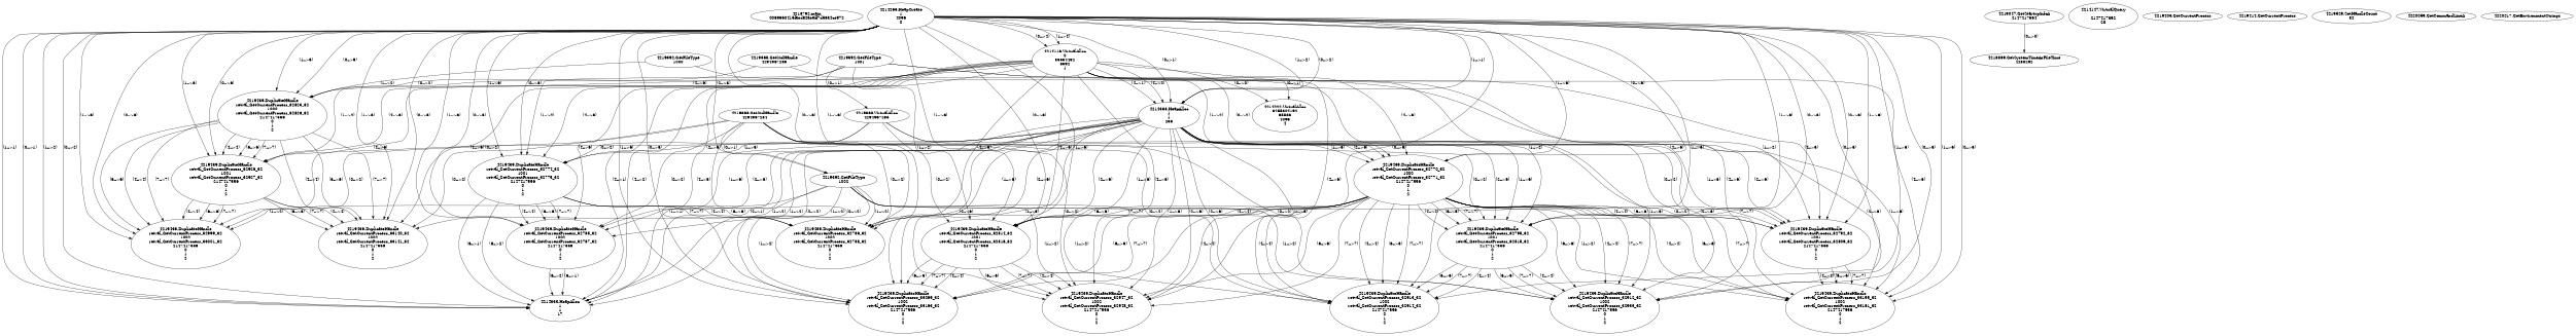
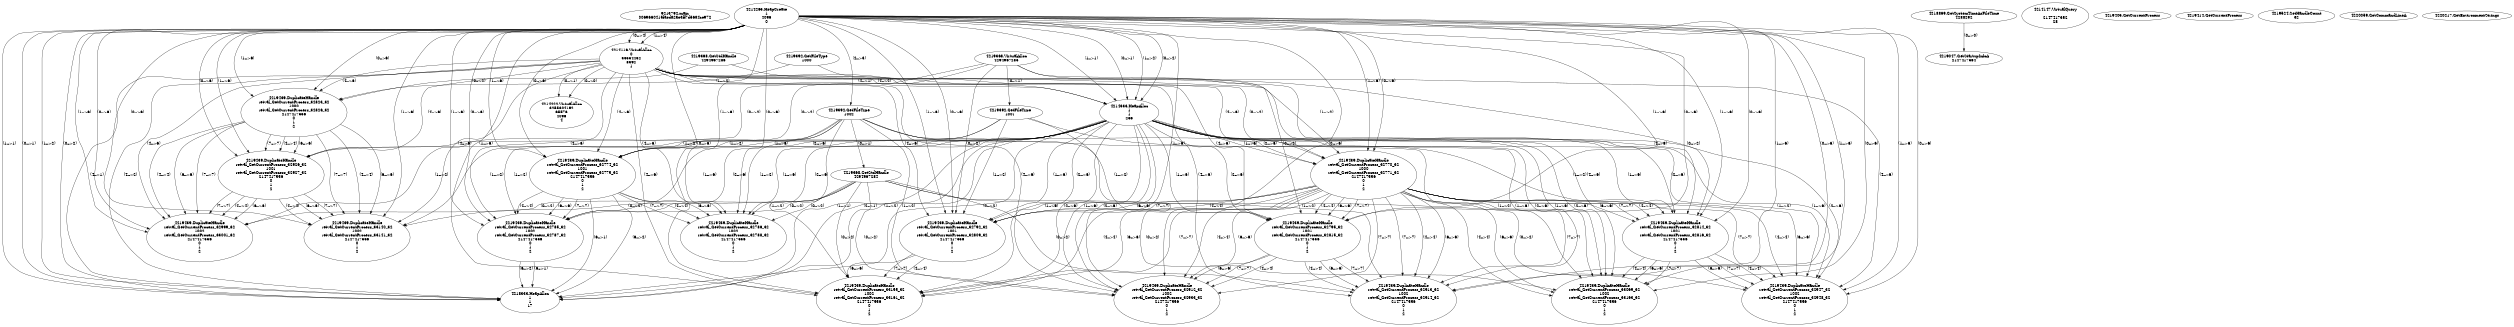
  digraph {
-   n1 [label="4213792.main\n0069660415faeda2ae3ff7d56a4ce972"]
+   n1 [label="9213792.main\n0069660415faeda2ae3ff7d56a4ce972"]
    n2 [label="4214265.HeapCreate\n1\n4096\n0"]
    n3 [label="4214116.VirtualAlloc\n0\n33554432\n8392\n1"]
    n4 [label="4219439.DuplicateHandle\nretval_GetCurrentProcess_32823_32\n1000\nretval_GetCurrentProcess_32826_32\n2147417556\n0\n1\n2"]
    n5 [label="4214333.HeapAlloc\n1\n1\n256"]
    n6 [label="4219439.DuplicateHandle\nretval_GetCurrentProcess_32774_32\n1001\nretval_GetCurrentProcess_32775_32\n2147417556\n0\n1\n2"]
    n7 [label="4219439.DuplicateHandle\nretval_GetCurrentProcess_32785_32\n1002\nretval_GetCurrentProcess_32787_32\n2147417556\n0\n1\n2"]
-   n8 [label="4214333.HeapAlloc\n1\n1\n17"]
+   n8 [label="4218333.HeapAlloc\n1\n1\n17"]
    n9 [label="4219439.DuplicateHandle\nretval_GetCurrentProcess_32786_32\n1002\nretval_GetCurrentProcess_32788_32\n2147417556\n0\n1\n2"]
    n10 [label="4219439.DuplicateHandle\nretval_GetCurrentProcess_32770_32\n1000\nretval_GetCurrentProcess_32771_32\n2147417556\n0\n1\n2"]
    n11 [label="4219439.DuplicateHandle\nretval_GetCurrentProcess_32795_32\n1001\nretval_GetCurrentProcess_32815_32\n2147417556\n0\n1\n2"]
    n12 [label="4219439.DuplicateHandle\nretval_GetCurrentProcess_32912_32\n1002\nretval_GetCurrentProcess_32933_32\n2147417556\n0\n1\n2"]
    n13 [label="4219439.DuplicateHandle\nretval_GetCurrentProcess_32913_32\n1002\nretval_GetCurrentProcess_32914_32\n2147417556\n0\n1\n2"]
    n14 [label="4219439.DuplicateHandle\nretval_GetCurrentProcess_32814_32\n1001\nretval_GetCurrentProcess_32816_32\n2147417556\n0\n1\n2"]
    n15 [label="4219439.DuplicateHandle\nretval_GetCurrentProcess_32947_32\n1002\nretval_GetCurrentProcess_32948_32\n2147417556\n0\n1\n2"]
    n16 [label="4219439.DuplicateHandle\nretval_GetCurrentProcess_32926_32\n1001\nretval_GetCurrentProcess_32927_32\n2147417556\n0\n1\n2"]
    n17 [label="4219439.DuplicateHandle\nretval_GetCurrentProcess_32999_32\n1002\nretval_GetCurrentProcess_33001_32\n2147417556\n0\n1\n2"]
    n18 [label="4219439.DuplicateHandle\nretval_GetCurrentProcess_33140_32\n1002\nretval_GetCurrentProcess_33141_32\n2147417556\n0\n1\n2"]
    n19 [label="4219439.DuplicateHandle\nretval_GetCurrentProcess_32792_32\n1001\nretval_GetCurrentProcess_32809_32\n2147417556\n0\n1\n2"]
    n20 [label="4219439.DuplicateHandle\nretval_GetCurrentProcess_33155_32\n1002\nretval_GetCurrentProcess_33161_32\n2147417556\n0\n1\n2"]
    n21 [label="4219439.DuplicateHandle\nretval_GetCurrentProcess_33069_32\n1002\nretval_GetCurrentProcess_33163_32\n2147417556\n0\n1\n2"]
    n22 [label="4219392.GetFileType\n1002"]
-   n23 [label="4214222.VirtualAlloc\n3255304192\n65536\n4096\n4"]
+   n23 [label="4214222.VirtualAlloc\n3255304192\n65576\n4096\n4"]
    n24 [label="4218869.GetSystemTimeAsFileTime\n4288292"]
    n25 [label="4219047.GetStartupInfoA\n2147417564"]
    n26 [label="4214147.VirtualQuery\n\n2147417352\n28"]
    n27 [label="4219368.GetStdHandle\n4294967286"]
    n28 [label="4219392.GetFileType\n1000"]
    n29 [label="4219405.GetCurrentProcess\n"]
    n30 [label="4219414.GetCurrentProcess\n"]
    n31 [label="4219368.VirtualAlloc\n4294967285"]
    n32 [label="4219392.GetFileType\n1001"]
    n33 [label="4219368.GetStdHandle\n4294967284"]
-   n34 [label="4219529.SetHandleCount\n32"]
+   n34 [label="4219524.SetHandleCount\n32"]
    n35 [label="4220059.GetCommandLineA\n"]
    n36 [label="4220217.GetEnvironmentStrings\n"]
    n2 -> n3 [label="(1-->4)"]
    n2 -> n3 [label="(0-->4)"]
    n2 -> n4 [label="(1-->6)"]
    n2 -> n4 [label="(0-->6)"]
    n2 -> n5 [label="(1-->1)"]
    n2 -> n5 [label="(0-->1)"]
    n2 -> n5 [label="(1-->2)"]
    n2 -> n5 [label="(0-->2)"]
    n2 -> n6 [label="(1-->6)"]
    n2 -> n6 [label="(0-->6)"]
    n2 -> n7 [label="(1-->6)"]
    n2 -> n7 [label="(0-->6)"]
    n2 -> n8 [label="(1-->1)"]
    n2 -> n8 [label="(0-->1)"]
    n2 -> n8 [label="(1-->2)"]
    n2 -> n8 [label="(0-->2)"]
    n2 -> n9 [label="(1-->6)"]
    n2 -> n9 [label="(0-->6)"]
    n2 -> n10 [label="(1-->6)"]
    n2 -> n10 [label="(0-->6)"]
    n2 -> n11 [label="(1-->6)"]
    n2 -> n11 [label="(0-->6)"]
    n2 -> n12 [label="(1-->6)"]
    n2 -> n12 [label="(0-->6)"]
    n2 -> n13 [label="(1-->6)"]
    n2 -> n13 [label="(0-->6)"]
    n2 -> n14 [label="(1-->6)"]
    n2 -> n14 [label="(0-->6)"]
    n2 -> n15 [label="(1-->6)"]
    n2 -> n15 [label="(0-->6)"]
    n2 -> n16 [label="(1-->6)"]
    n2 -> n16 [label="(0-->6)"]
    n2 -> n17 [label="(1-->6)"]
    n2 -> n17 [label="(0-->6)"]
    n2 -> n18 [label="(1-->6)"]
    n2 -> n18 [label="(0-->6)"]
    n2 -> n19 [label="(1-->6)"]
    n2 -> n19 [label="(0-->6)"]
    n2 -> n20 [label="(1-->6)"]
    n2 -> n20 [label="(0-->6)"]
    n2 -> n21 [label="(1-->6)"]
    n2 -> n21 [label="(0-->6)"]
    n2 -> n22 [label="(2-->3)"]
    n3 -> n4 [label="(4-->6)"]
    n3 -> n5 [label="(4-->1)"]
    n3 -> n5 [label="(4-->2)"]
    n3 -> n6 [label="(4-->6)"]
    n3 -> n7 [label="(4-->6)"]
    n3 -> n8 [label="(4-->1)"]
    n3 -> n8 [label="(4-->2)"]
    n3 -> n9 [label="(4-->6)"]
    n3 -> n10 [label="(4-->6)"]
    n3 -> n11 [label="(4-->6)"]
    n3 -> n12 [label="(4-->6)"]
    n3 -> n13 [label="(4-->6)"]
    n3 -> n14 [label="(4-->6)"]
    n3 -> n15 [label="(4-->6)"]
    n3 -> n16 [label="(4-->6)"]
    n3 -> n17 [label="(4-->6)"]
    n3 -> n18 [label="(4-->6)"]
    n3 -> n19 [label="(4-->6)"]
    n3 -> n20 [label="(4-->6)"]
    n3 -> n21 [label="(4-->6)"]
    n3 -> n23 [label="(0-->1)"]
    n3 -> n23 [label="(0-->0)"]
    n4 -> n16 [label="(4-->4)"]
    n4 -> n16 [label="(6-->6)"]
    n4 -> n16 [label="(7-->7)"]
    n4 -> n17 [label="(4-->4)"]
    n4 -> n17 [label="(6-->6)"]
    n4 -> n17 [label="(7-->7)"]
    n4 -> n18 [label="(4-->4)"]
    n4 -> n18 [label="(6-->6)"]
    n4 -> n18 [label="(7-->7)"]
    n5 -> n6 [label="(1-->6)"]
    n5 -> n6 [label="(2-->6)"]
    n5 -> n7 [label="(1-->6)"]
    n5 -> n7 [label="(2-->6)"]
    n5 -> n8 [label="(1-->1)"]
    n5 -> n8 [label="(2-->1)"]
    n5 -> n8 [label="(1-->2)"]
    n5 -> n8 [label="(2-->2)"]
    n5 -> n9 [label="(1-->6)"]
    n5 -> n9 [label="(2-->6)"]
    n5 -> n10 [label="(1-->6)"]
    n5 -> n10 [label="(2-->6)"]
    n5 -> n11 [label="(1-->6)"]
    n5 -> n11 [label="(2-->6)"]
    n5 -> n12 [label="(1-->6)"]
    n5 -> n12 [label="(2-->6)"]
    n5 -> n13 [label="(1-->6)"]
    n5 -> n13 [label="(2-->6)"]
    n5 -> n14 [label="(1-->6)"]
    n5 -> n14 [label="(2-->6)"]
    n5 -> n15 [label="(1-->6)"]
    n5 -> n15 [label="(2-->6)"]
    n5 -> n19 [label="(1-->6)"]
    n5 -> n19 [label="(2-->6)"]
    n5 -> n20 [label="(1-->6)"]
    n5 -> n20 [label="(2-->6)"]
    n5 -> n21 [label="(1-->6)"]
    n5 -> n21 [label="(2-->6)"]
    n6 -> n7 [label="(4-->4)"]
    n6 -> n7 [label="(6-->6)"]
    n6 -> n7 [label="(7-->7)"]
    n6 -> n8 [label="(6-->1)"]
    n6 -> n8 [label="(6-->2)"]
    n6 -> n9 [label="(4-->4)"]
    n6 -> n9 [label="(6-->6)"]
    n6 -> n9 [label="(7-->7)"]
    n7 -> n8 [label="(6-->1)"]
    n7 -> n8 [label="(6-->2)"]
    n10 -> n11 [label="(4-->4)"]
    n10 -> n11 [label="(6-->6)"]
    n10 -> n11 [label="(7-->7)"]
    n10 -> n12 [label="(4-->4)"]
    n10 -> n12 [label="(6-->6)"]
    n10 -> n12 [label="(7-->7)"]
    n10 -> n13 [label="(4-->4)"]
    n10 -> n13 [label="(6-->6)"]
    n10 -> n13 [label="(7-->7)"]
    n10 -> n14 [label="(4-->4)"]
    n10 -> n14 [label="(6-->6)"]
    n10 -> n14 [label="(7-->7)"]
    n10 -> n15 [label="(4-->4)"]
    n10 -> n15 [label="(6-->6)"]
    n10 -> n15 [label="(7-->7)"]
    n10 -> n19 [label="(4-->4)"]
    n10 -> n19 [label="(6-->6)"]
    n10 -> n19 [label="(7-->7)"]
    n10 -> n20 [label="(4-->4)"]
    n10 -> n20 [label="(6-->6)"]
    n10 -> n20 [label="(7-->7)"]
    n10 -> n21 [label="(4-->4)"]
    n10 -> n21 [label="(6-->6)"]
    n10 -> n21 [label="(7-->7)"]
    n11 -> n12 [label="(4-->4)"]
    n11 -> n12 [label="(6-->6)"]
    n11 -> n12 [label="(7-->7)"]
    n11 -> n13 [label="(4-->4)"]
    n11 -> n13 [label="(6-->6)"]
    n11 -> n13 [label="(7-->7)"]
    n14 -> n15 [label="(4-->4)"]
    n14 -> n15 [label="(6-->6)"]
    n14 -> n15 [label="(7-->7)"]
    n14 -> n21 [label="(4-->4)"]
    n14 -> n21 [label="(6-->6)"]
    n14 -> n21 [label="(7-->7)"]
    n16 -> n17 [label="(4-->4)"]
    n16 -> n17 [label="(6-->6)"]
    n16 -> n17 [label="(7-->7)"]
    n16 -> n18 [label="(4-->4)"]
    n16 -> n18 [label="(6-->6)"]
    n16 -> n18 [label="(7-->7)"]
    n19 -> n20 [label="(4-->4)"]
    n19 -> n20 [label="(6-->6)"]
    n19 -> n20 [label="(7-->7)"]
    n22 -> n7 [label="(1-->2)"]
    n22 -> n9 [label="(1-->2)"]
    n22 -> n12 [label="(1-->2)"]
    n22 -> n13 [label="(1-->2)"]
    n22 -> n15 [label="(1-->2)"]
    n22 -> n17 [label="(1-->2)"]
    n22 -> n18 [label="(1-->2)"]
    n22 -> n20 [label="(1-->2)"]
    n22 -> n21 [label="(1-->2)"]
-   n25 -> n24 [label="(0-->0)"]
+   n24 -> n25 [label="(0-->0)"]
    n27 -> n4 [label="(0-->2)"]
    n27 -> n10 [label="(0-->2)"]
    n28 -> n4 [label="(1-->2)"]
    n28 -> n10 [label="(1-->2)"]
    n31 -> n6 [label="(0-->2)"]
    n31 -> n11 [label="(0-->2)"]
    n31 -> n14 [label="(0-->2)"]
    n31 -> n16 [label="(0-->2)"]
    n31 -> n19 [label="(0-->2)"]
-   n32 -> n31 [label="(0-->1)"]
+   n31 -> n32 [label="(0-->1)"]
    n32 -> n6 [label="(1-->2)"]
    n32 -> n11 [label="(1-->2)"]
    n32 -> n14 [label="(1-->2)"]
    n32 -> n16 [label="(1-->2)"]
    n32 -> n19 [label="(1-->2)"]
    n33 -> n7 [label="(0-->2)"]
    n33 -> n9 [label="(0-->2)"]
    n33 -> n12 [label="(0-->2)"]
    n33 -> n13 [label="(0-->2)"]
    n33 -> n15 [label="(0-->2)"]
    n33 -> n17 [label="(0-->2)"]
    n33 -> n18 [label="(0-->2)"]
    n33 -> n20 [label="(0-->2)"]
    n33 -> n21 [label="(0-->2)"]
-   n33 -> n22 [label="(0-->1)"]
+   n22 -> n33 [label="(0-->1)"]
  }
